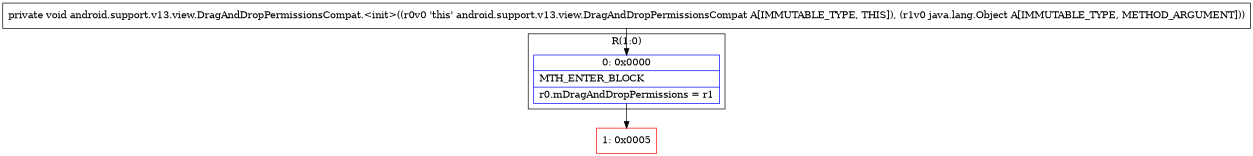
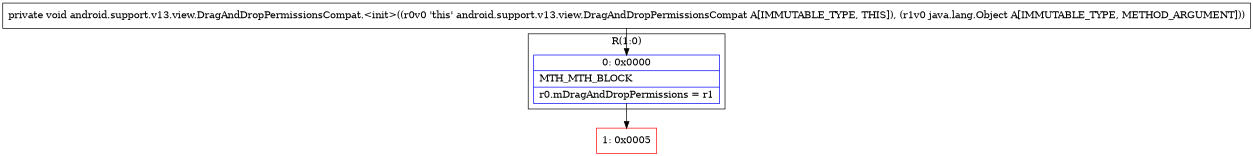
  digraph {
    node [shape=record]
-   n1 [color=blue label="{0\:\ 0x0000|MTH_ENTER_BLOCK\l|r0.mDragAndDropPermissions = r1\l}"]
+   n1 [color=blue label="{0\:\ 0x0000|MTH_MTH_BLOCK\l|r0.mDragAndDropPermissions = r1\l}"]
    n2 [color=red label="{1\:\ 0x0005}"]
    n3 [label="{private void android.support.v13.view.DragAndDropPermissionsCompat.\<init\>((r0v0 'this' android.support.v13.view.DragAndDropPermissionsCompat A[IMMUTABLE_TYPE, THIS]), (r1v0 java.lang.Object A[IMMUTABLE_TYPE, METHOD_ARGUMENT])) }"]
    subgraph cluster_1 {
      label="R(1:0)"
      n1
    }
    n1 -> n2
    n3 -> n1
  }
